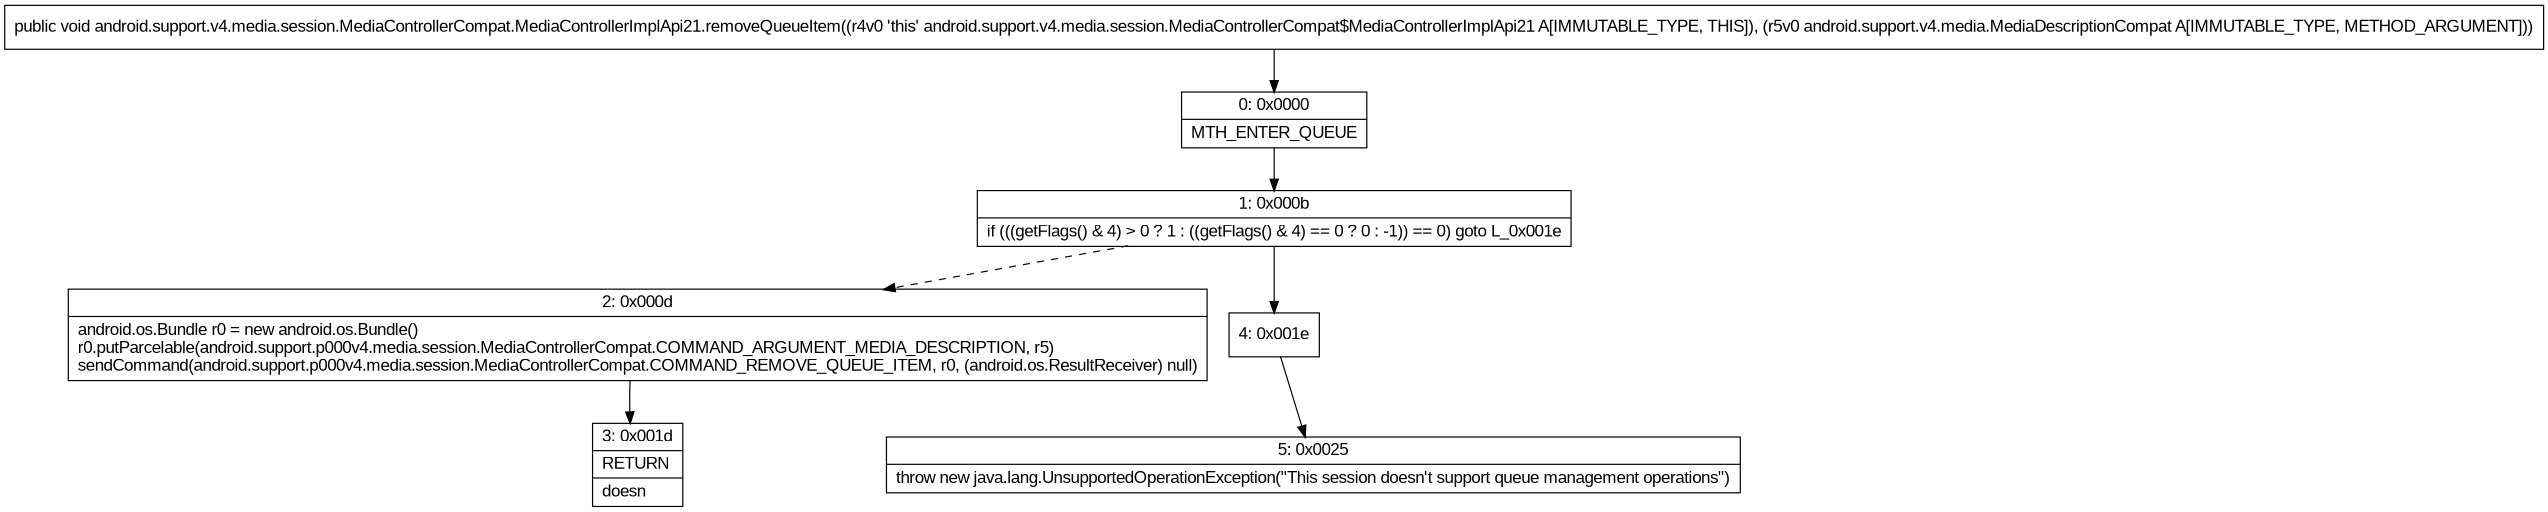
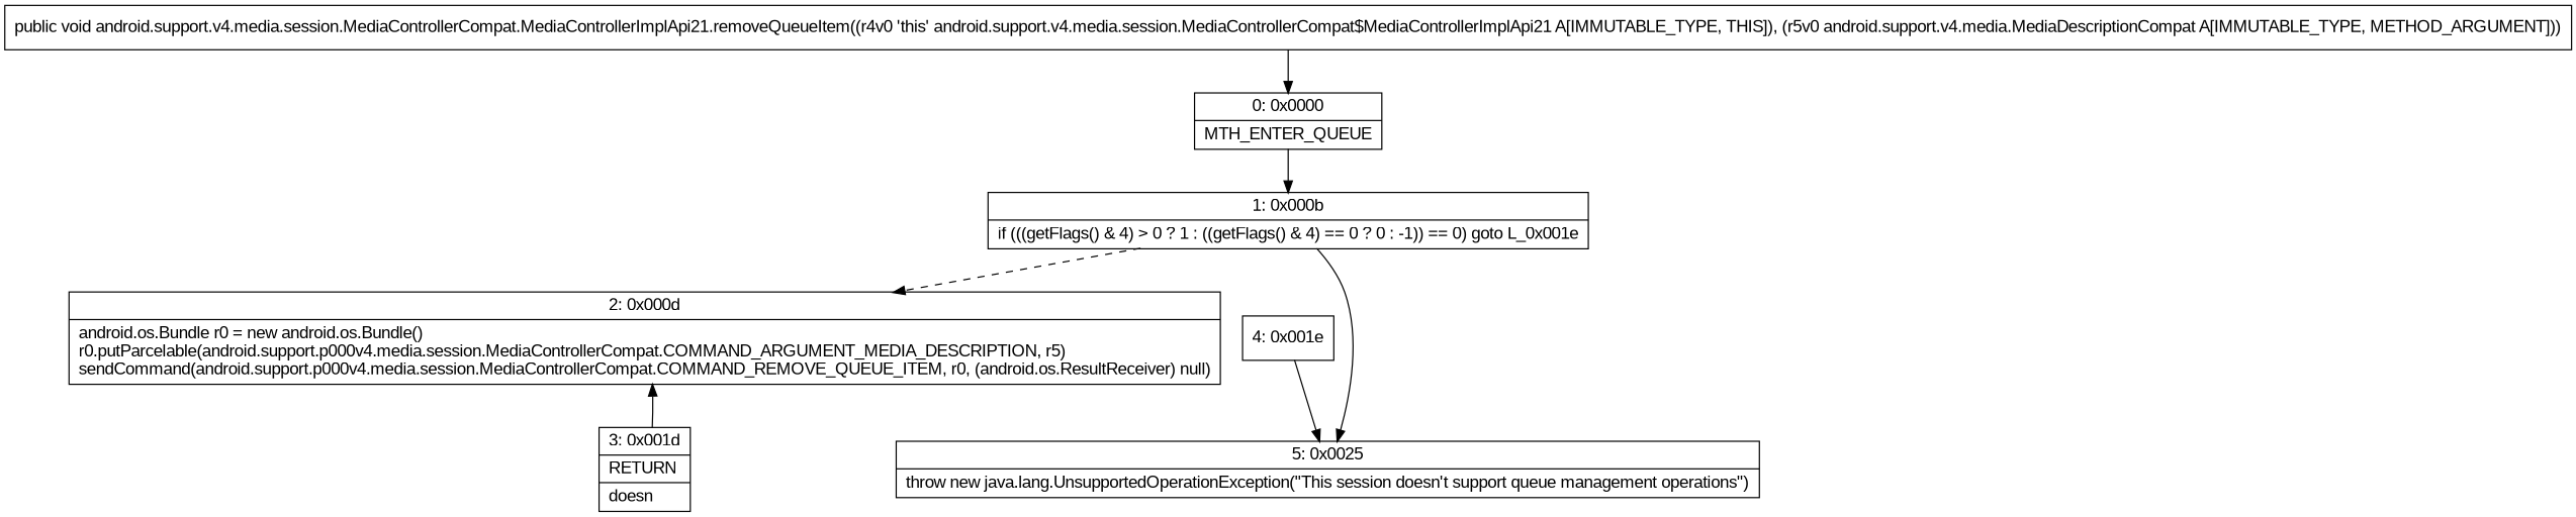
  digraph {
    fontname="Liberation Sans"
    node [fontname="Liberation Sans" shape=record]
    edge [fontname="Liberation Sans"]
    n1 [label="{0\:\ 0x0000|MTH_ENTER_QUEUE\l}"]
    n2 [label="{1\:\ 0x000b|if (((getFlags() & 4) \> 0 ? 1 : ((getFlags() & 4) == 0 ? 0 : \-1)) == 0) goto L_0x001e\l}"]
    n3 [label="{2\:\ 0x000d|android.os.Bundle r0 = new android.os.Bundle()\lr0.putParcelable(android.support.p000v4.media.session.MediaControllerCompat.COMMAND_ARGUMENT_MEDIA_DESCRIPTION, r5)\lsendCommand(android.support.p000v4.media.session.MediaControllerCompat.COMMAND_REMOVE_QUEUE_ITEM, r0, (android.os.ResultReceiver) null)\l}"]
    n4 [label="{4\:\ 0x001e}"]
    n5 [label="{3\:\ 0x001d|RETURN\l|doesn\l}"]
    n6 [label="{5\:\ 0x0025|throw new java.lang.UnsupportedOperationException(\"This session doesn't support queue management operations\")\l}"]
    n7 [label="{public void android.support.v4.media.session.MediaControllerCompat.MediaControllerImplApi21.removeQueueItem((r4v0 'this' android.support.v4.media.session.MediaControllerCompat$MediaControllerImplApi21 A[IMMUTABLE_TYPE, THIS]), (r5v0 android.support.v4.media.MediaDescriptionCompat A[IMMUTABLE_TYPE, METHOD_ARGUMENT])) }"]
    n1 -> n2
    n2 -> n3 [style=dashed]
-   n2 -> n4
-   n3 -> n5
+   n2 -> n6
+   n5 -> n3
    n4 -> n6
    n7 -> n1
  }
